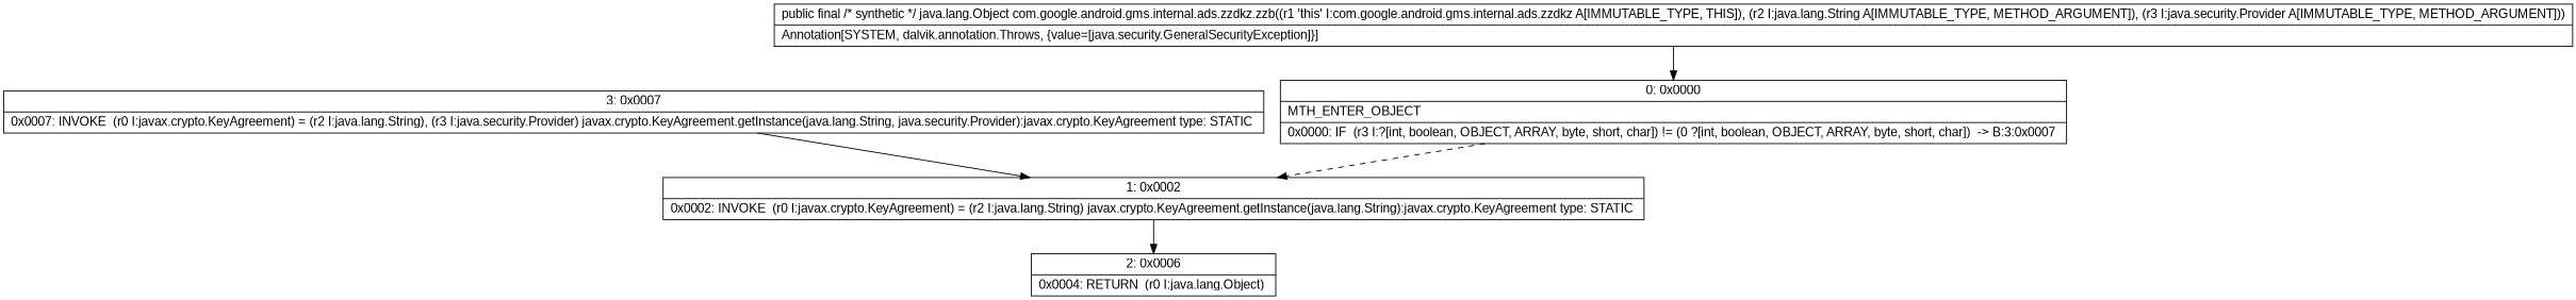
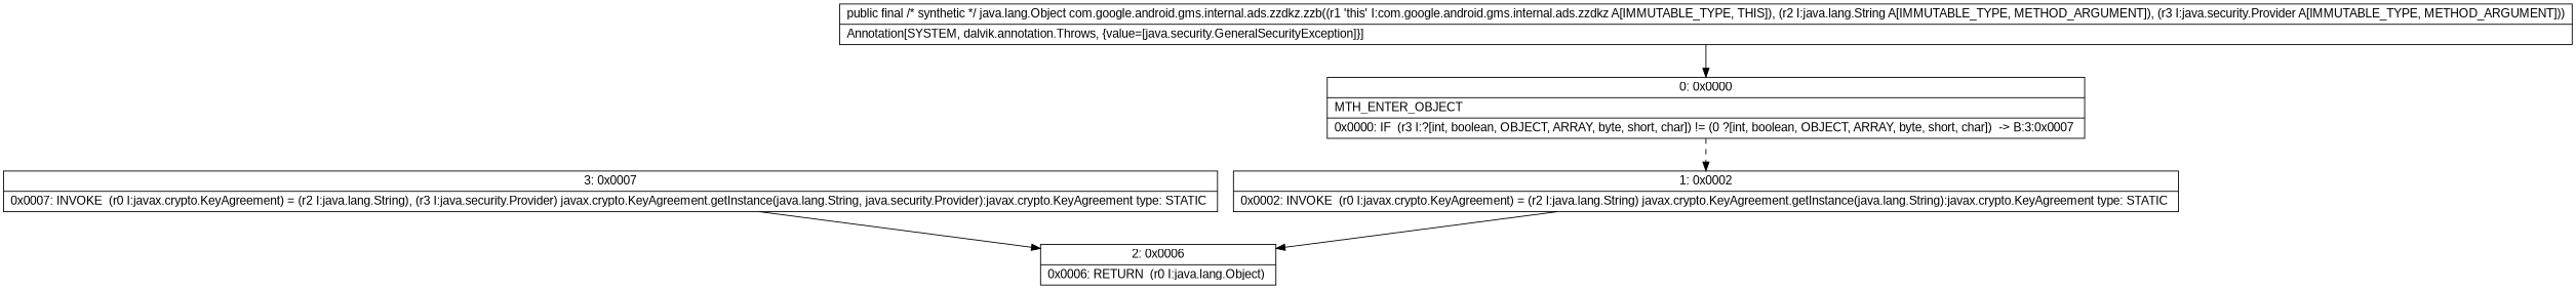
  digraph {
    fontname="Liberation Sans"
    node [fontname="Liberation Sans" shape=record]
    edge [fontname="Liberation Sans"]
    n1 [label="{0\:\ 0x0000|MTH_ENTER_OBJECT\l|0x0000: IF  (r3 I:?[int, boolean, OBJECT, ARRAY, byte, short, char]) != (0 ?[int, boolean, OBJECT, ARRAY, byte, short, char])  \-\> B:3:0x0007 \l}"]
    n2 [label="{1\:\ 0x0002|0x0002: INVOKE  (r0 I:javax.crypto.KeyAgreement) = (r2 I:java.lang.String) javax.crypto.KeyAgreement.getInstance(java.lang.String):javax.crypto.KeyAgreement type: STATIC \l}"]
-   n3 [label="{2\:\ 0x0006|0x0004: RETURN  (r0 I:java.lang.Object) \l}"]
+   n3 [label="{2\:\ 0x0006|0x0006: RETURN  (r0 I:java.lang.Object) \l}"]
    n4 [label="{3\:\ 0x0007|0x0007: INVOKE  (r0 I:javax.crypto.KeyAgreement) = (r2 I:java.lang.String), (r3 I:java.security.Provider) javax.crypto.KeyAgreement.getInstance(java.lang.String, java.security.Provider):javax.crypto.KeyAgreement type: STATIC \l}"]
    n5 [label="{public final \/* synthetic *\/ java.lang.Object com.google.android.gms.internal.ads.zzdkz.zzb((r1 'this' I:com.google.android.gms.internal.ads.zzdkz A[IMMUTABLE_TYPE, THIS]), (r2 I:java.lang.String A[IMMUTABLE_TYPE, METHOD_ARGUMENT]), (r3 I:java.security.Provider A[IMMUTABLE_TYPE, METHOD_ARGUMENT]))  | Annotation[SYSTEM, dalvik.annotation.Throws, \{value=[java.security.GeneralSecurityException]\}]\l}"]
    n1 -> n2 [style=dashed]
    n2 -> n3
-   n4 -> n2
+   n4 -> n3
    n5 -> n1
  }
